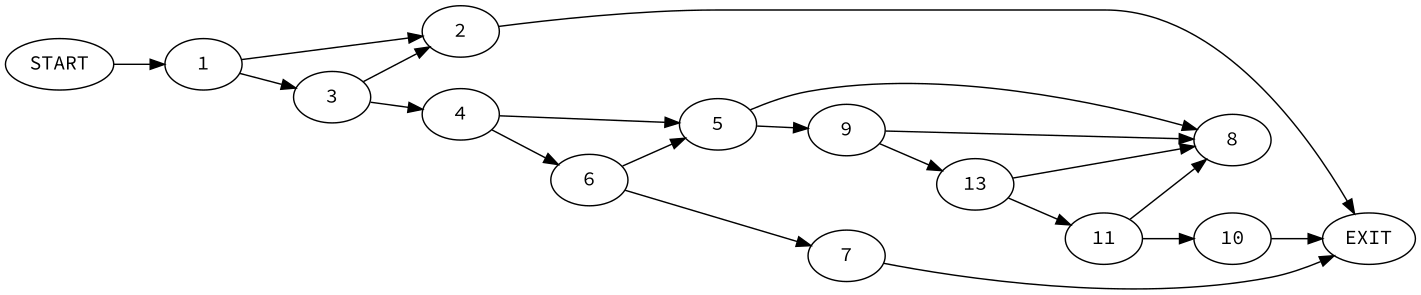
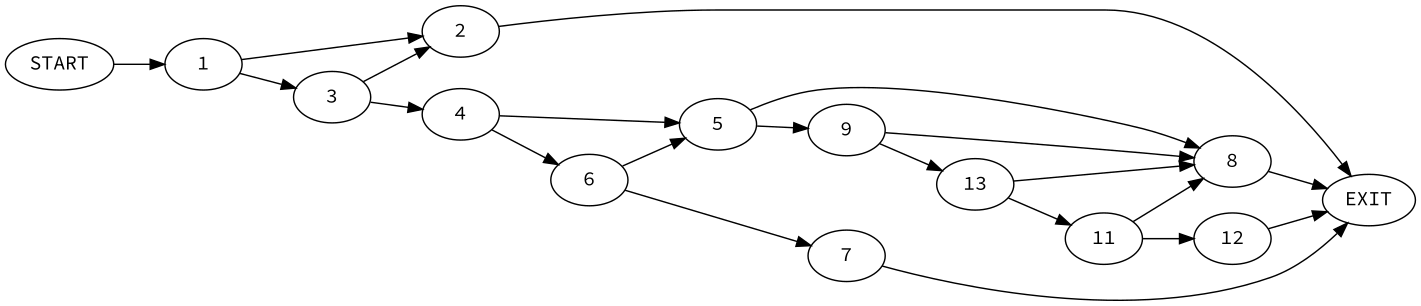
  digraph {
    fontname="Source Code Pro"
    rankdir=LR
    node [fontname="Source Code Pro"]
    edge [fontname="Source Code Pro"]
    n1 [label=START]
    1
    2
    3
    n5 [label=EXIT]
    4
    5
    6
    8
    9
    7
    n12 [label=13]
    11
-   12 [label=10]
+   12
    n1 -> 1
    1 -> 2
    1 -> 3
    2 -> n5
    3 -> 2
    3 -> 4
    4 -> 5
    4 -> 6
    5 -> 8
    5 -> 9
    6 -> 5
    6 -> 7
+   8 -> n5
    9 -> 8
    9 -> n12
    7 -> n5
    n12 -> 8
    n12 -> 11
    11 -> 8
    11 -> 12
    12 -> n5
  }
